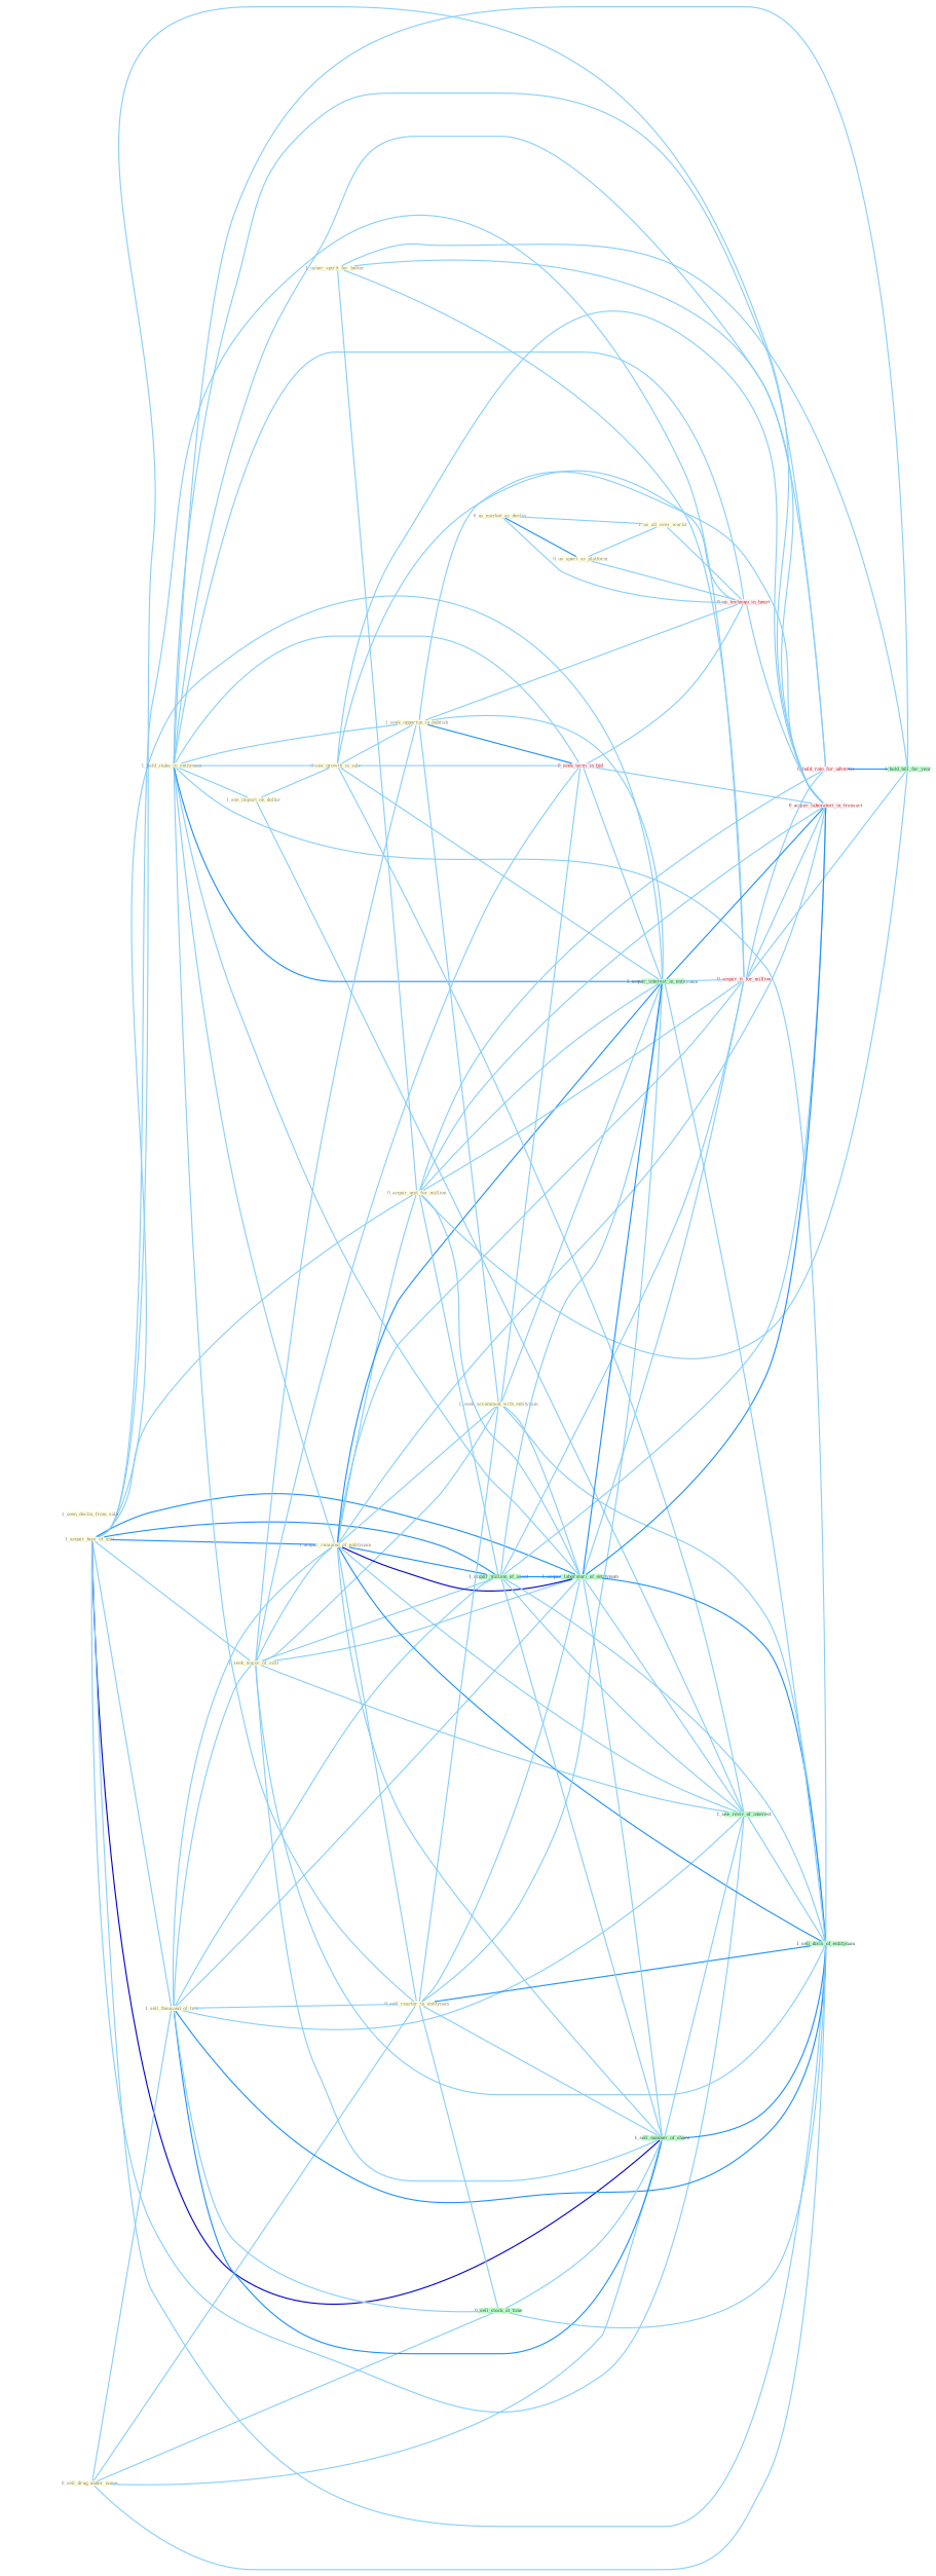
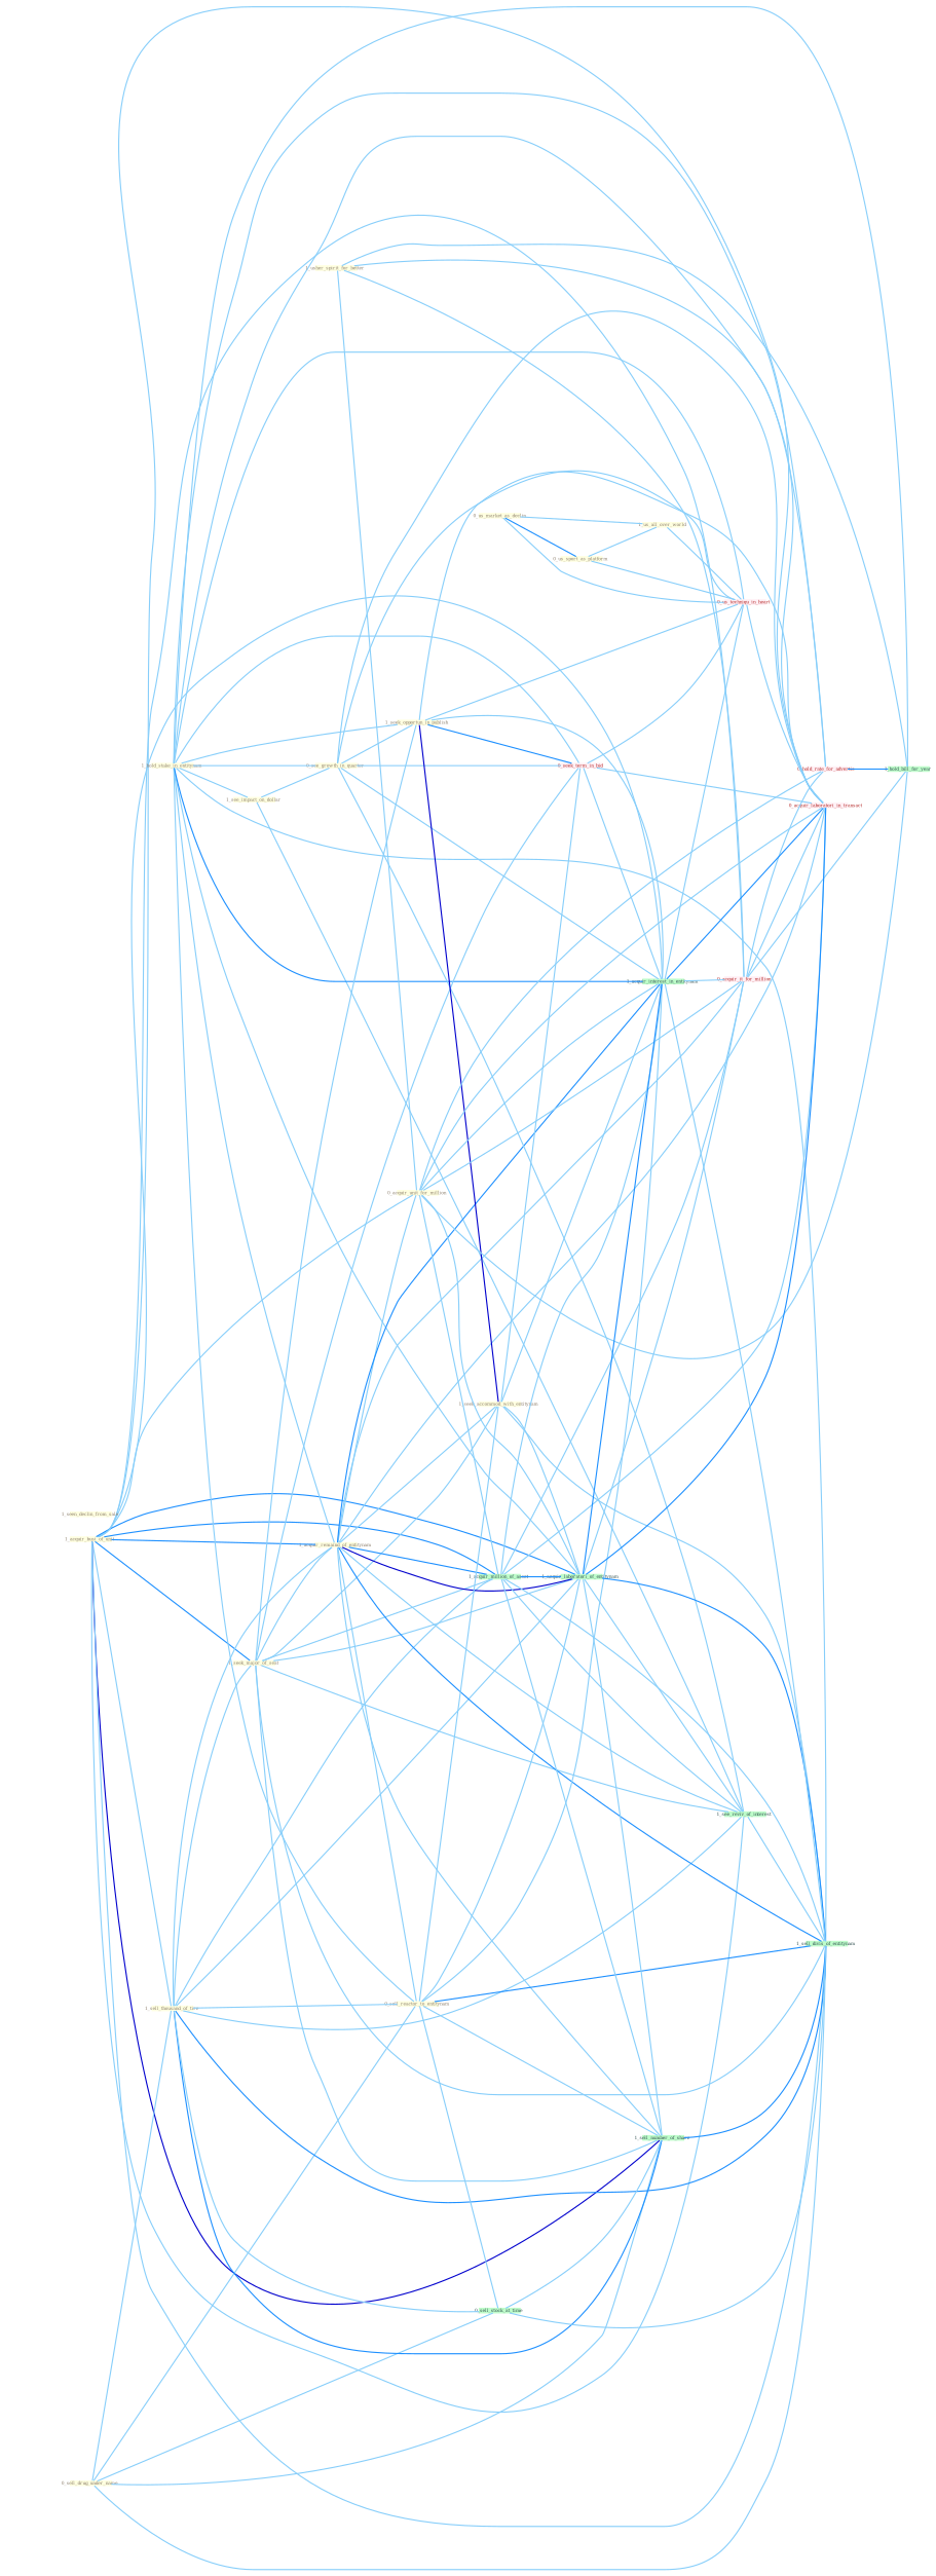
  graph {
    rankdir=LR
    node [color="#ffffe0" fixedsize=true fontcolor="#8b7d6b" fontsize=4 shape=polygon style=filled]
    edge [color="#87cefa" w=1]
    n1 [height=.06 label="0_us_market_as_declin" width=.5]
    "1_acquir_busi_of_unit " [height=.06 width=.5]
    "1_seen_declin_from_sale " [height=.06 width=.5]
    "1_see_impact_on_dollar " [height=.06 width=.5]
    "0_sell_drug_under_name " [height=.06 width=.5]
    "1_sell_thousand_of_tire " [height=.06 width=.5]
    "0_us_sport_as_platform " [height=.06 width=.5]
    "1_hold_stake_in_entitynam " [height=.06 width=.5]
    "1_seek_major_of_seat " [height=.06 width=.5]
    "1_acquir_remaind_of_entitynam " [height=.06 width=.5]
-   "0_see_growth_in_quarter " [height=.06 width=.5 label="0_see_growth_in_sale"]
+   "0_see_growth_in_quarter " [height=.06 width=.5]
    "1_seek_opportun_in_publish " [height=.06 width=.5]
    "0_sell_reactor_to_entitynam " [height=.06 width=.5]
    "1_seek_accommod_with_entitynam " [height=.06 width=.5]
    "1_usher_spirit_for_better " [height=.06 width=.5]
    "0_acquir_unit_for_million " [height=.06 width=.5]
    "1_us_all_over_world " [height=.06 width=.5]
    "0_seek_term_in_bid " [color="#fff0f5" fontcolor="#b22222" height=.06 width=.5]
    "0_us_techniqu_in_heart " [color="#fff0f5" fontcolor="#b22222" height=.06 width=.5]
    "0_acquir_it_for_million " [color="#fff0f5" fontcolor="#b22222" height=.06 width=.5]
    "0_hold_rate_for_advertis " [color="#fff0f5" fontcolor="#b22222" height=.06 width=.5]
    "0_acquir_laboratori_in_transact " [color="#fff0f5" fontcolor="#b22222" height=.06 width=.5]
    "1_acquir_million_of_asset " [color="#BDFCC9" fontcolor="#2f4f4f" height=.06 width=.5]
    "1_acquir_laboratori_of_entitynam " [color="#BDFCC9" fontcolor="#2f4f4f" height=.06 width=.5]
    "1_acquir_interest_in_entitynam " [color="#BDFCC9" fontcolor="#2f4f4f" height=.06 width=.5]
    "1_sell_number_of_share " [color="#BDFCC9" fontcolor="#2f4f4f" height=.06 width=.5]
    "1_see_reviv_of_interest " [color="#BDFCC9" fontcolor="#2f4f4f" height=.06 width=.5]
    "1_sell_divis_of_entitynam " [color="#BDFCC9" fontcolor="#2f4f4f" height=.06 width=.5]
    "0_sell_stock_at_time " [color="#BDFCC9" fontcolor="#2f4f4f" height=.06 width=.5]
    "1_hold_bill_for_year " [color="#BDFCC9" fontcolor="#2f4f4f" height=.06 width=.5]
    subgraph sub_1 {
      n1
      "1_acquir_busi_of_unit "
      "1_seen_declin_from_sale "
      "1_see_impact_on_dollar "
      "0_sell_drug_under_name "
      "1_sell_thousand_of_tire "
      "0_us_sport_as_platform "
      "1_hold_stake_in_entitynam "
      "1_seek_major_of_seat "
      "1_acquir_remaind_of_entitynam "
      "0_see_growth_in_quarter "
      "1_seek_opportun_in_publish "
      "0_sell_reactor_to_entitynam "
      "1_seek_accommod_with_entitynam "
      "1_usher_spirit_for_better "
      "0_acquir_unit_for_million "
      "1_us_all_over_world "
    }
    subgraph sub_2 {
      "0_seek_term_in_bid "
      "0_us_techniqu_in_heart "
      "0_acquir_it_for_million "
      "0_hold_rate_for_advertis "
      "0_acquir_laboratori_in_transact "
    }
    n1 -- "0_us_sport_as_platform " [color="#1e90ff" w=2]
    n1 -- "1_us_all_over_world "
    n1 -- "0_us_techniqu_in_heart "
    "1_acquir_busi_of_unit " -- "1_sell_thousand_of_tire "
-   "1_acquir_busi_of_unit " -- "1_seek_major_of_seat "
+   "1_acquir_busi_of_unit " -- "1_seek_major_of_seat " [color="#1e90ff"]
    "1_acquir_busi_of_unit " -- "1_acquir_remaind_of_entitynam " [color="#1e90ff" w=2]
    "1_acquir_busi_of_unit " -- "0_acquir_unit_for_million "
    "1_acquir_busi_of_unit " -- "0_acquir_it_for_million "
    "1_acquir_busi_of_unit " -- "0_acquir_laboratori_in_transact "
    "1_acquir_busi_of_unit " -- "1_acquir_million_of_asset " [color="#1e90ff" w=2]
    "1_acquir_busi_of_unit " -- "1_acquir_laboratori_of_entitynam " [color="#1e90ff" w=2]
    "1_acquir_busi_of_unit " -- "1_acquir_interest_in_entitynam "
    "1_acquir_busi_of_unit " -- "1_sell_number_of_share " [color="#0000cd"]
    "1_acquir_busi_of_unit " -- "1_see_reviv_of_interest "
    "1_acquir_busi_of_unit " -- "1_sell_divis_of_entitynam "
    "1_see_impact_on_dollar " -- "0_see_growth_in_quarter "
    "1_see_impact_on_dollar " -- "1_see_reviv_of_interest "
    "0_sell_drug_under_name " -- "1_sell_thousand_of_tire "
    "0_sell_drug_under_name " -- "0_sell_reactor_to_entitynam "
    "0_sell_drug_under_name " -- "1_sell_number_of_share "
    "0_sell_drug_under_name " -- "1_sell_divis_of_entitynam "
    "0_sell_drug_under_name " -- "0_sell_stock_at_time "
    "1_sell_thousand_of_tire " -- "1_seek_major_of_seat "
    "1_sell_thousand_of_tire " -- "1_acquir_remaind_of_entitynam "
    "1_sell_thousand_of_tire " -- "0_sell_reactor_to_entitynam "
    "1_sell_thousand_of_tire " -- "1_acquir_million_of_asset "
    "1_sell_thousand_of_tire " -- "1_acquir_laboratori_of_entitynam "
    "1_sell_thousand_of_tire " -- "1_sell_number_of_share " [color="#1e90ff" w=2]
    "1_sell_thousand_of_tire " -- "1_see_reviv_of_interest "
    "1_sell_thousand_of_tire " -- "1_sell_divis_of_entitynam " [color="#1e90ff" w=2]
    "1_sell_thousand_of_tire " -- "0_sell_stock_at_time "
    "0_us_sport_as_platform " -- "1_us_all_over_world "
    "0_us_sport_as_platform " -- "0_us_techniqu_in_heart "
    "1_hold_stake_in_entitynam " -- "1_see_impact_on_dollar "
    "1_hold_stake_in_entitynam " -- "1_acquir_remaind_of_entitynam "
    "1_hold_stake_in_entitynam " -- "0_see_growth_in_quarter "
    "1_hold_stake_in_entitynam " -- "1_seek_opportun_in_publish "
    "1_hold_stake_in_entitynam " -- "0_sell_reactor_to_entitynam "
    "1_hold_stake_in_entitynam " -- "0_seek_term_in_bid "
    "1_hold_stake_in_entitynam " -- "0_us_techniqu_in_heart "
    "1_hold_stake_in_entitynam " -- "0_hold_rate_for_advertis "
    "1_hold_stake_in_entitynam " -- "0_acquir_laboratori_in_transact "
    "1_hold_stake_in_entitynam " -- "1_acquir_laboratori_of_entitynam "
    "1_hold_stake_in_entitynam " -- "1_acquir_interest_in_entitynam " [color="#1e90ff" w=2]
    "1_hold_stake_in_entitynam " -- "1_sell_divis_of_entitynam "
    "1_hold_stake_in_entitynam " -- "1_hold_bill_for_year "
    "1_seek_major_of_seat " -- "1_acquir_remaind_of_entitynam "
    "1_seek_major_of_seat " -- "1_seek_opportun_in_publish "
    "1_seek_major_of_seat " -- "1_seek_accommod_with_entitynam "
    "1_seek_major_of_seat " -- "0_seek_term_in_bid "
    "1_seek_major_of_seat " -- "1_acquir_million_of_asset "
    "1_seek_major_of_seat " -- "1_acquir_laboratori_of_entitynam "
    "1_seek_major_of_seat " -- "1_sell_number_of_share "
    "1_seek_major_of_seat " -- "1_see_reviv_of_interest "
    "1_seek_major_of_seat " -- "1_sell_divis_of_entitynam "
    "1_acquir_remaind_of_entitynam " -- "0_sell_reactor_to_entitynam "
    "1_acquir_remaind_of_entitynam " -- "1_seek_accommod_with_entitynam "
    "1_acquir_remaind_of_entitynam " -- "0_acquir_unit_for_million "
    "1_acquir_remaind_of_entitynam " -- "0_acquir_it_for_million "
    "1_acquir_remaind_of_entitynam " -- "0_acquir_laboratori_in_transact "
    "1_acquir_remaind_of_entitynam " -- "1_acquir_million_of_asset " [color="#1e90ff" w=2]
    "1_acquir_remaind_of_entitynam " -- "1_acquir_laboratori_of_entitynam " [color="#0000cd" w=3]
    "1_acquir_remaind_of_entitynam " -- "1_acquir_interest_in_entitynam " [color="#1e90ff" w=2]
    "1_acquir_remaind_of_entitynam " -- "1_sell_number_of_share "
    "1_acquir_remaind_of_entitynam " -- "1_see_reviv_of_interest "
    "1_acquir_remaind_of_entitynam " -- "1_sell_divis_of_entitynam " [color="#1e90ff" w=2]
    "0_see_growth_in_quarter " -- "1_seek_opportun_in_publish "
    "0_see_growth_in_quarter " -- "0_seek_term_in_bid "
    "0_see_growth_in_quarter " -- "0_us_techniqu_in_heart "
    "0_see_growth_in_quarter " -- "0_acquir_laboratori_in_transact "
    "0_see_growth_in_quarter " -- "1_acquir_interest_in_entitynam "
    "0_see_growth_in_quarter " -- "1_see_reviv_of_interest "
-   "1_seek_opportun_in_publish " -- "1_seek_accommod_with_entitynam "
+   "1_seek_opportun_in_publish " -- "1_seek_accommod_with_entitynam " [color="#0000cd"]
    "1_seek_opportun_in_publish " -- "0_seek_term_in_bid " [color="#1e90ff" w=2]
    "1_seek_opportun_in_publish " -- "0_us_techniqu_in_heart "
    "1_seek_opportun_in_publish " -- "0_acquir_laboratori_in_transact "
    "1_seek_opportun_in_publish " -- "1_acquir_interest_in_entitynam "
    "0_sell_reactor_to_entitynam " -- "1_seek_accommod_with_entitynam "
    "0_sell_reactor_to_entitynam " -- "1_acquir_laboratori_of_entitynam "
    "0_sell_reactor_to_entitynam " -- "1_acquir_interest_in_entitynam "
    "0_sell_reactor_to_entitynam " -- "1_sell_number_of_share "
    "0_sell_reactor_to_entitynam " -- "1_sell_divis_of_entitynam " [color="#1e90ff" w=2]
    "0_sell_reactor_to_entitynam " -- "0_sell_stock_at_time "
    "1_seek_accommod_with_entitynam " -- "0_seek_term_in_bid "
    "1_seek_accommod_with_entitynam " -- "1_acquir_laboratori_of_entitynam "
    "1_seek_accommod_with_entitynam " -- "1_acquir_interest_in_entitynam "
    "1_seek_accommod_with_entitynam " -- "1_sell_divis_of_entitynam "
    "1_usher_spirit_for_better " -- "0_acquir_unit_for_million "
    "1_usher_spirit_for_better " -- "0_acquir_it_for_million "
    "1_usher_spirit_for_better " -- "0_hold_rate_for_advertis "
    "1_usher_spirit_for_better " -- "1_hold_bill_for_year "
    "0_acquir_unit_for_million " -- "0_acquir_it_for_million " [w=3]
    "0_acquir_unit_for_million " -- "0_hold_rate_for_advertis "
    "0_acquir_unit_for_million " -- "0_acquir_laboratori_in_transact "
    "0_acquir_unit_for_million " -- "1_acquir_million_of_asset "
    "0_acquir_unit_for_million " -- "1_acquir_laboratori_of_entitynam "
    "0_acquir_unit_for_million " -- "1_acquir_interest_in_entitynam "
    "0_acquir_unit_for_million " -- "1_hold_bill_for_year "
    "1_us_all_over_world " -- "0_us_techniqu_in_heart "
    "0_seek_term_in_bid " -- "0_us_techniqu_in_heart "
    "0_seek_term_in_bid " -- "0_acquir_laboratori_in_transact "
    "0_seek_term_in_bid " -- "1_acquir_interest_in_entitynam "
    "0_us_techniqu_in_heart " -- "0_acquir_laboratori_in_transact "
    "0_acquir_it_for_million " -- "0_hold_rate_for_advertis "
    "0_acquir_it_for_million " -- "0_acquir_laboratori_in_transact "
    "0_acquir_it_for_million " -- "1_hold_bill_for_year "
    "0_hold_rate_for_advertis " -- "1_hold_bill_for_year " [color="#1e90ff" w=2]
    "1_acquir_million_of_asset " -- "0_acquir_it_for_million "
    "1_acquir_million_of_asset " -- "0_acquir_laboratori_in_transact "
    "1_acquir_million_of_asset " -- "1_acquir_laboratori_of_entitynam " [color="#1e90ff" w=2]
    "1_acquir_million_of_asset " -- "1_acquir_interest_in_entitynam "
    "1_acquir_million_of_asset " -- "1_sell_number_of_share "
    "1_acquir_million_of_asset " -- "1_see_reviv_of_interest "
    "1_acquir_million_of_asset " -- "1_sell_divis_of_entitynam "
    "1_acquir_laboratori_of_entitynam " -- "0_acquir_it_for_million "
    "1_acquir_laboratori_of_entitynam " -- "0_acquir_laboratori_in_transact " [color="#1e90ff" w=2]
    "1_acquir_laboratori_of_entitynam " -- "1_acquir_interest_in_entitynam " [color="#1e90ff" w=2]
    "1_acquir_laboratori_of_entitynam " -- "1_sell_number_of_share "
    "1_acquir_laboratori_of_entitynam " -- "1_see_reviv_of_interest "
    "1_acquir_laboratori_of_entitynam " -- "1_sell_divis_of_entitynam " [color="#1e90ff" w=2]
+   "1_acquir_interest_in_entitynam " -- "0_us_techniqu_in_heart "
    "1_acquir_interest_in_entitynam " -- "0_acquir_it_for_million "
    "1_acquir_interest_in_entitynam " -- "0_acquir_laboratori_in_transact " [color="#1e90ff" w=2]
    "1_acquir_interest_in_entitynam " -- "1_sell_divis_of_entitynam "
-   "1_sell_number_of_share " -- "1_see_reviv_of_interest "
    "1_sell_number_of_share " -- "1_sell_divis_of_entitynam " [color="#1e90ff" w=2]
    "1_see_reviv_of_interest " -- "1_sell_divis_of_entitynam "
    "0_sell_stock_at_time " -- "1_sell_number_of_share "
    "0_sell_stock_at_time " -- "1_sell_divis_of_entitynam "
  }
